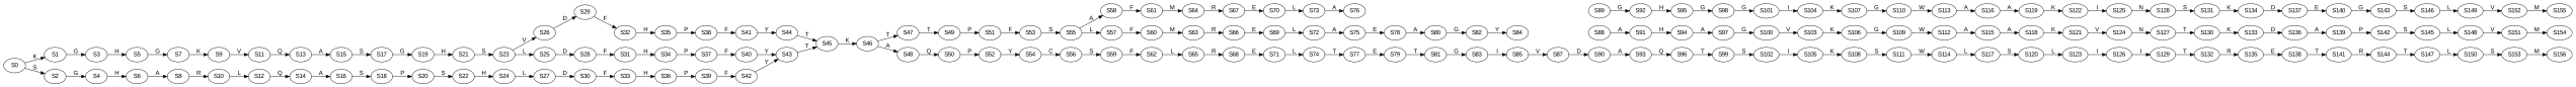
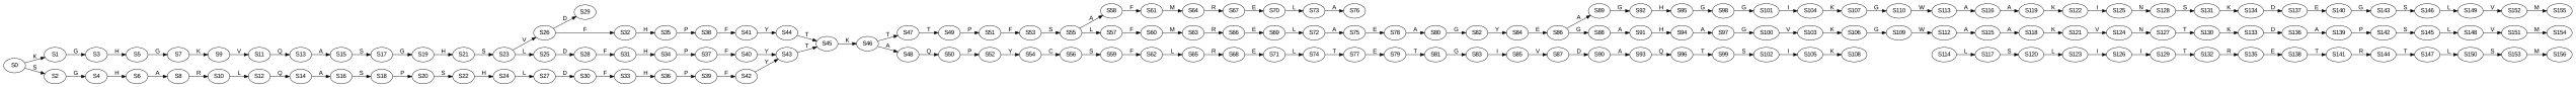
  strict digraph {
    fontname="Liberation Sans"
    rankdir=LR
    node [fontname="Liberation Sans"]
    edge [fontname="Liberation Sans"]
    S0
    S1
    S2
    S3
    S4
    S5
    S6
    S7
    S8
    S9
    S10
    S11
    S12
    S13
    S14
    S15
    S16
    S17
    S18
    S19
    S20
    S21
    S22
    S23
    S24
    S25
    S26
    S27
    S28
    S29
    S30
    S31
    S32
    S33
    S34
    S35
    S36
    S37
    S38
    S39
    S40
    S41
    S42
    S43
    S44
    S45
    S46
    S47
    S48
    S49
    S50
    S51
    S52
    S53
    S54
    S55
    S56
    S57
    S58
    S59
    S60
    S61
    S62
    S63
    S64
    S65
    S66
    S67
    S68
    S69
    S70
    S71
    S72
    S73
    S74
    S75
    S76
    S77
    S78
    S79
    S80
    S81
    S82
    S83
    S84
    S85
+   S86
    S87
    S88
    S89
    S90
    S91
    S92
    S93
    S94
    S95
    S96
    S97
    S98
    S99
    S100
    S101
    S102
    S103
    S104
    S105
    S106
    S107
    S108
    S109
    S110
-   S111
    S112
    S113
    S114
    S115
    S116
    S117
    S118
    S119
    S120
    S121
    S122
    S123
    S124
    S125
    S126
    S127
    S128
    S129
    S130
    S131
    S132
    S133
    S134
    S135
    S136
    S137
    S138
    S139
    S140
    S141
    S142
    S143
    S144
    S145
    S146
    S147
    S148
    S149
    S150
    S151
    S152
    S153
    S154
    S155
    S156
    S0 -> S1 [label=K]
    S0 -> S2 [label=S]
    S1 -> S3 [label=G]
    S2 -> S4 [label=G]
    S3 -> S5 [label=H]
    S4 -> S6 [label=H]
    S5 -> S7 [label=G]
    S6 -> S8 [label=A]
    S7 -> S9 [label=K]
    S8 -> S10 [label=R]
    S9 -> S11 [label=V]
    S10 -> S12 [label=L]
    S11 -> S13 [label=Q]
    S12 -> S14 [label=Q]
    S13 -> S15 [label=A]
    S14 -> S16 [label=A]
    S15 -> S17 [label=S]
    S16 -> S18 [label=S]
    S17 -> S19 [label=G]
    S18 -> S20 [label=P]
    S19 -> S21 [label=H]
    S20 -> S22 [label=S]
    S21 -> S23 [label=S]
    S22 -> S24 [label=H]
    S23 -> S25 [label=L]
    S23 -> S26 [label=V]
    S24 -> S27 [label=L]
    S25 -> S28 [label=D]
    S26 -> S29 [label=D]
    S27 -> S30 [label=D]
    S28 -> S31 [label=F]
-   S29 -> S32 [label=F]
+   S26 -> S32 [label=F]
    S30 -> S33 [label=F]
    S31 -> S34 [label=H]
    S32 -> S35 [label=H]
    S33 -> S36 [label=H]
    S34 -> S37 [label=P]
    S35 -> S38 [label=P]
    S36 -> S39 [label=P]
    S37 -> S40 [label=F]
    S38 -> S41 [label=F]
    S39 -> S42 [label=F]
    S40 -> S43 [label=Y]
    S41 -> S44 [label=Y]
    S42 -> S43 [label=Y]
    S43 -> S45 [label=T]
    S44 -> S45 [label=T]
    S45 -> S46 [label=K]
    S46 -> S47 [label=T]
    S46 -> S48 [label=A]
    S47 -> S49 [label=T]
    S48 -> S50 [label=Q]
    S49 -> S51 [label=P]
    S50 -> S52 [label=P]
    S51 -> S53 [label=F]
    S52 -> S54 [label=Y]
    S53 -> S55 [label=S]
    S54 -> S56 [label=C]
    S55 -> S57 [label=L]
    S55 -> S58 [label=A]
    S56 -> S59 [label=S]
    S57 -> S60 [label=F]
    S58 -> S61 [label=F]
    S59 -> S62 [label=F]
    S60 -> S63 [label=M]
    S61 -> S64 [label=M]
    S62 -> S65 [label=L]
    S63 -> S66 [label=R]
    S64 -> S67 [label=R]
    S65 -> S68 [label=R]
    S66 -> S69 [label=E]
    S67 -> S70 [label=E]
    S68 -> S71 [label=E]
    S69 -> S72 [label=L]
    S70 -> S73 [label=L]
    S71 -> S74 [label=L]
    S72 -> S75 [label=A]
    S73 -> S76 [label=A]
    S74 -> S77 [label=T]
    S75 -> S78 [label=E]
    S77 -> S79 [label=E]
    S78 -> S80 [label=A]
    S79 -> S81 [label=T]
    S80 -> S82 [label=G]
    S81 -> S83 [label=G]
    S82 -> S84 [label=Y]
    S83 -> S85 [label=I]
+   S84 -> S86 [label=E]
    S85 -> S87 [label=V]
+   S86 -> S88 [label=G]
+   S86 -> S89 [label=A]
    S87 -> S90 [label=D]
    S88 -> S91 [label=A]
    S89 -> S92 [label=G]
    S90 -> S93 [label=A]
    S91 -> S94 [label=H]
    S92 -> S95 [label=H]
    S93 -> S96 [label=Q]
    S94 -> S97 [label=A]
    S95 -> S98 [label=G]
    S96 -> S99 [label=T]
    S97 -> S100 [label=G]
    S98 -> S101 [label=G]
    S99 -> S102 [label=S]
    S100 -> S103 [label=V]
    S101 -> S104 [label=I]
    S102 -> S105 [label=I]
    S103 -> S106 [label=K]
    S104 -> S107 [label=K]
    S105 -> S108 [label=K]
    S106 -> S109 [label=G]
    S107 -> S110 [label=G]
-   S108 -> S111 [label=S]
    S109 -> S112 [label=W]
    S110 -> S113 [label=W]
-   S111 -> S114 [label=W]
    S112 -> S115 [label=A]
    S113 -> S116 [label=A]
    S114 -> S117 [label=L]
    S115 -> S118 [label=A]
    S116 -> S119 [label=A]
    S117 -> S120 [label=S]
    S118 -> S121 [label=K]
    S119 -> S122 [label=K]
    S120 -> S123 [label=L]
    S121 -> S124 [label=V]
    S122 -> S125 [label=I]
    S123 -> S126 [label=I]
    S124 -> S127 [label=N]
    S125 -> S128 [label=N]
    S126 -> S129 [label=I]
    S127 -> S130 [label=T]
    S128 -> S131 [label=S]
    S129 -> S132 [label=T]
    S130 -> S133 [label=K]
    S131 -> S134 [label=K]
    S132 -> S135 [label=R]
    S133 -> S136 [label=D]
    S134 -> S137 [label=D]
    S135 -> S138 [label=E]
    S136 -> S139 [label=A]
    S137 -> S140 [label=E]
    S138 -> S141 [label=T]
    S139 -> S142 [label=P]
    S140 -> S143 [label=G]
    S141 -> S144 [label=R]
    S142 -> S145 [label=S]
    S143 -> S146 [label=S]
    S144 -> S147 [label=T]
    S145 -> S148 [label=L]
    S146 -> S149 [label=L]
    S147 -> S150 [label=L]
    S148 -> S151 [label=V]
    S149 -> S152 [label=V]
    S150 -> S153 [label=S]
    S151 -> S154 [label=M]
    S152 -> S155 [label=M]
    S153 -> S156 [label=M]
  }
